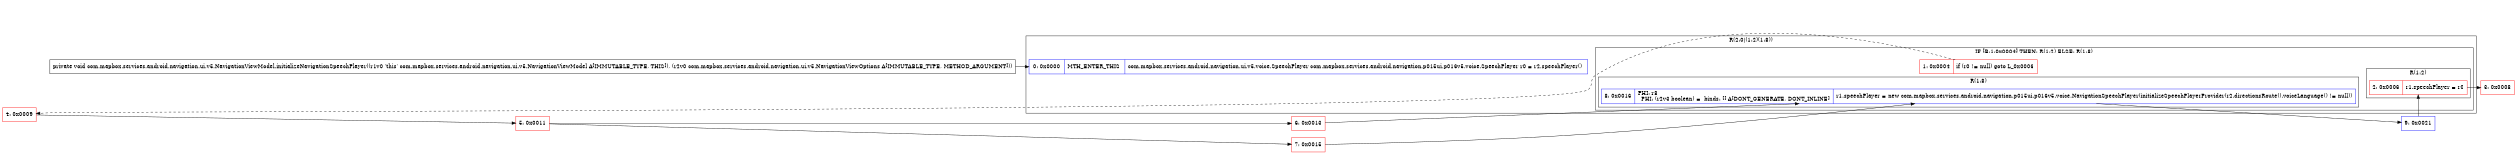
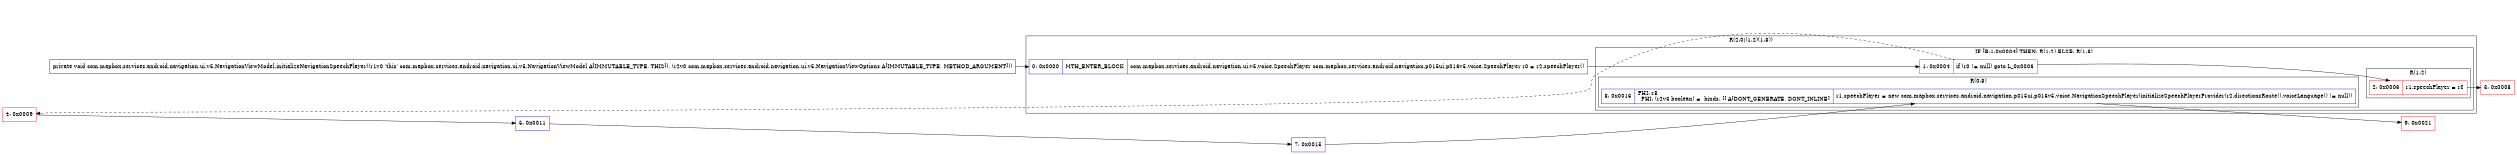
  digraph {
    rankdir=LR
    node [color=red shape=record]
    n1 [label="{2\:\ 0x0006|r1.speechPlayer = r0\l}"]
    n2 [color=blue label="{8\:\ 0x0016|PHI: r8 \l  PHI: (r2v3 boolean) =  binds: [] A[DONT_GENERATE, DONT_INLINE]\l|r1.speechPlayer = new com.mapbox.services.android.navigation.p015ui.p016v5.voice.NavigationSpeechPlayer(initializeSpeechPlayerProvider(r2.directionsRoute().voiceLanguage() != null))\l}"]
    n3 [label="{1\:\ 0x0004|if (r0 != null) goto L_0x0006\l}"]
-   n4 [color=blue label="{0\:\ 0x0000|MTH_ENTER_THIS\l|com.mapbox.services.android.navigation.ui.v5.voice.SpeechPlayer com.mapbox.services.android.navigation.p015ui.p016v5.voice.SpeechPlayer r0 = r2.speechPlayer()\l}"]
+   n4 [color=blue label="{0\:\ 0x0000|MTH_ENTER_BLOCK\l|com.mapbox.services.android.navigation.ui.v5.voice.SpeechPlayer com.mapbox.services.android.navigation.p015ui.p016v5.voice.SpeechPlayer r0 = r2.speechPlayer()\l}"]
    n5 [label="{3\:\ 0x0008}"]
-   n6 [color=blue label="{9\:\ 0x0021}"]
+   n6 [label="{9\:\ 0x0021}"]
    n7 [label="{4\:\ 0x0009}"]
-   n8 [label="{5\:\ 0x0011}"]
-   n9 [label="{6\:\ 0x0013}"]
-   n10 [label="{7\:\ 0x0015}"]
+   n8 [color=blue label="{5\:\ 0x0011}"]
+   n10 [color=blue label="{7\:\ 0x0015}"]
    n11 [label="{private void com.mapbox.services.android.navigation.ui.v5.NavigationViewModel.initializeNavigationSpeechPlayer((r1v0 'this' com.mapbox.services.android.navigation.ui.v5.NavigationViewModel A[IMMUTABLE_TYPE, THIS]), (r2v0 com.mapbox.services.android.navigation.ui.v5.NavigationViewOptions A[IMMUTABLE_TYPE, METHOD_ARGUMENT])) }" color=""]
    subgraph cluster_1 {
      label="R(2:0|(1:2)(1:8))"
      n4
      subgraph cluster_2 {
        label="IF [B:1:0x0004] THEN: R(1:2) ELSE: R(1:8)"
        n3
        subgraph cluster_3 {
          label="R(1:2)"
          n1
        }
        subgraph cluster_4 {
-         label="R(1:8)"
+         label="R(0:8)"
          n2
        }
      }
    }
    n1 -> n5
    n2 -> n6
-   n6 -> n1
+   n3 -> n1
    n3 -> n7 [style=dashed]
+   n4 -> n3
    n7 -> n8
-   n8 -> n9
    n8 -> n10
-   n9 -> n2
    n10 -> n2
    n11 -> n4
  }
